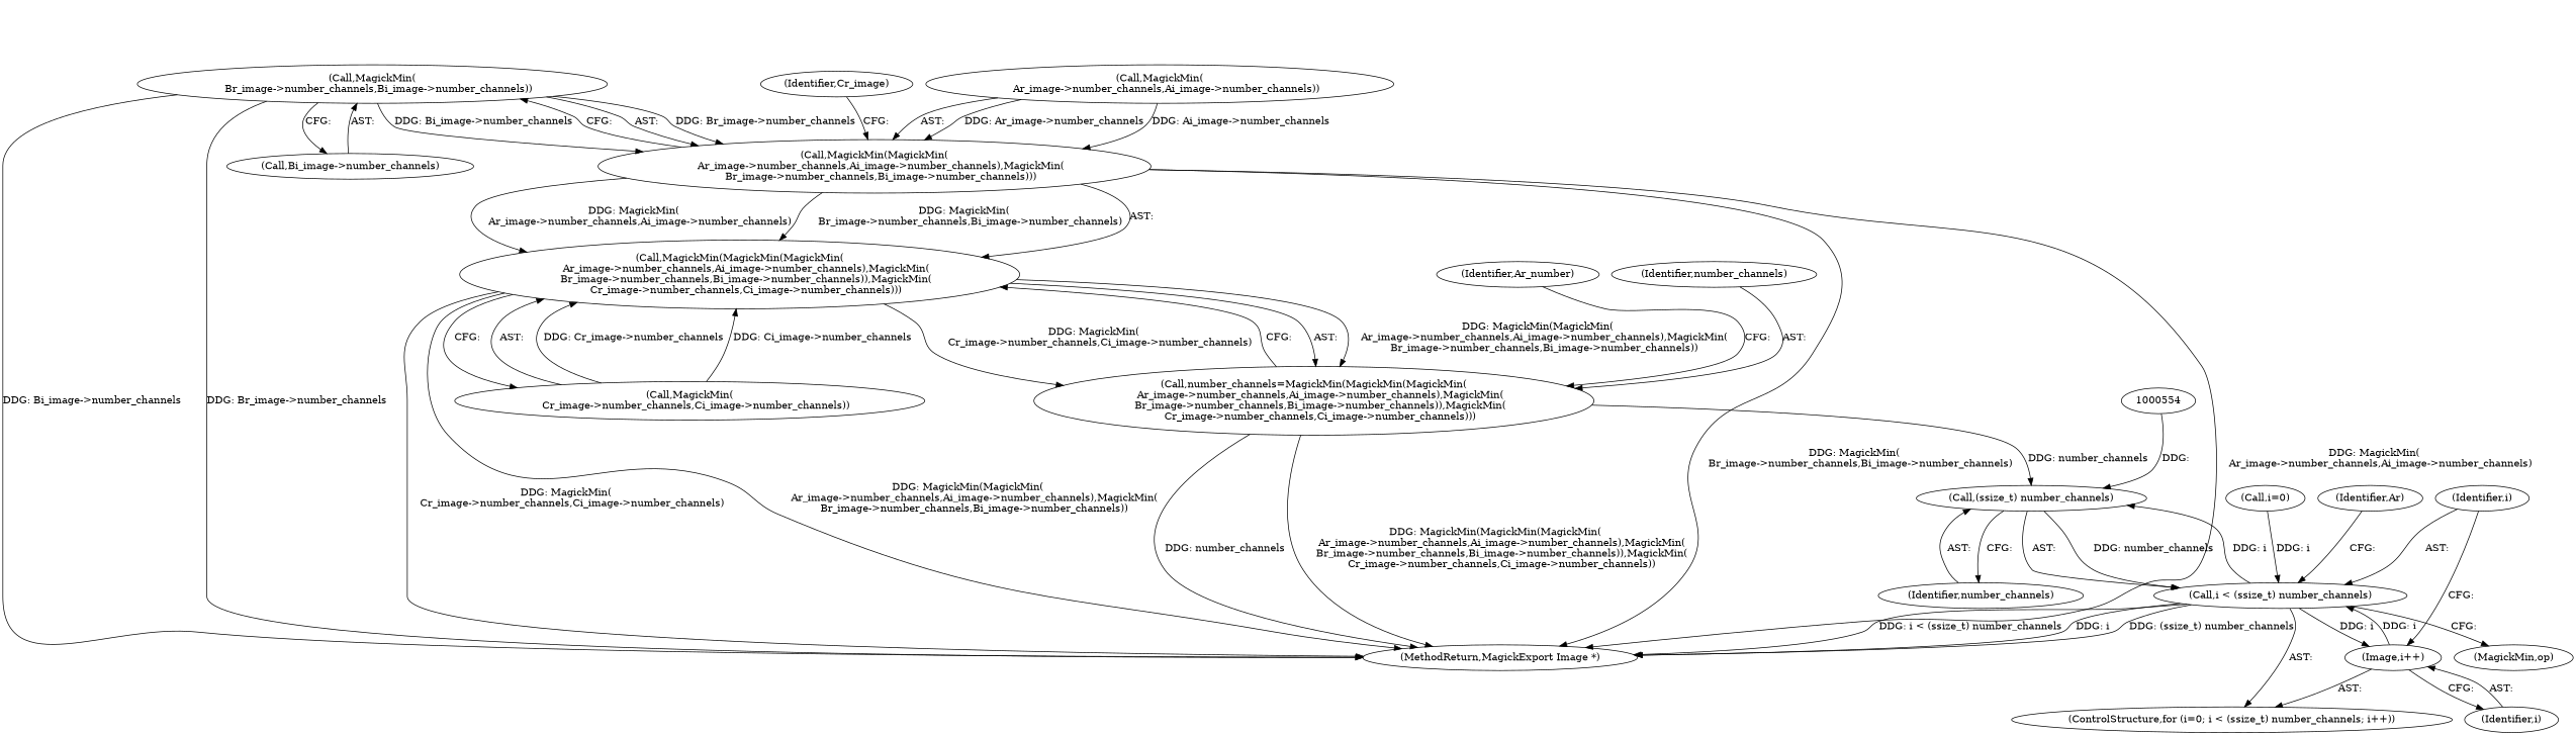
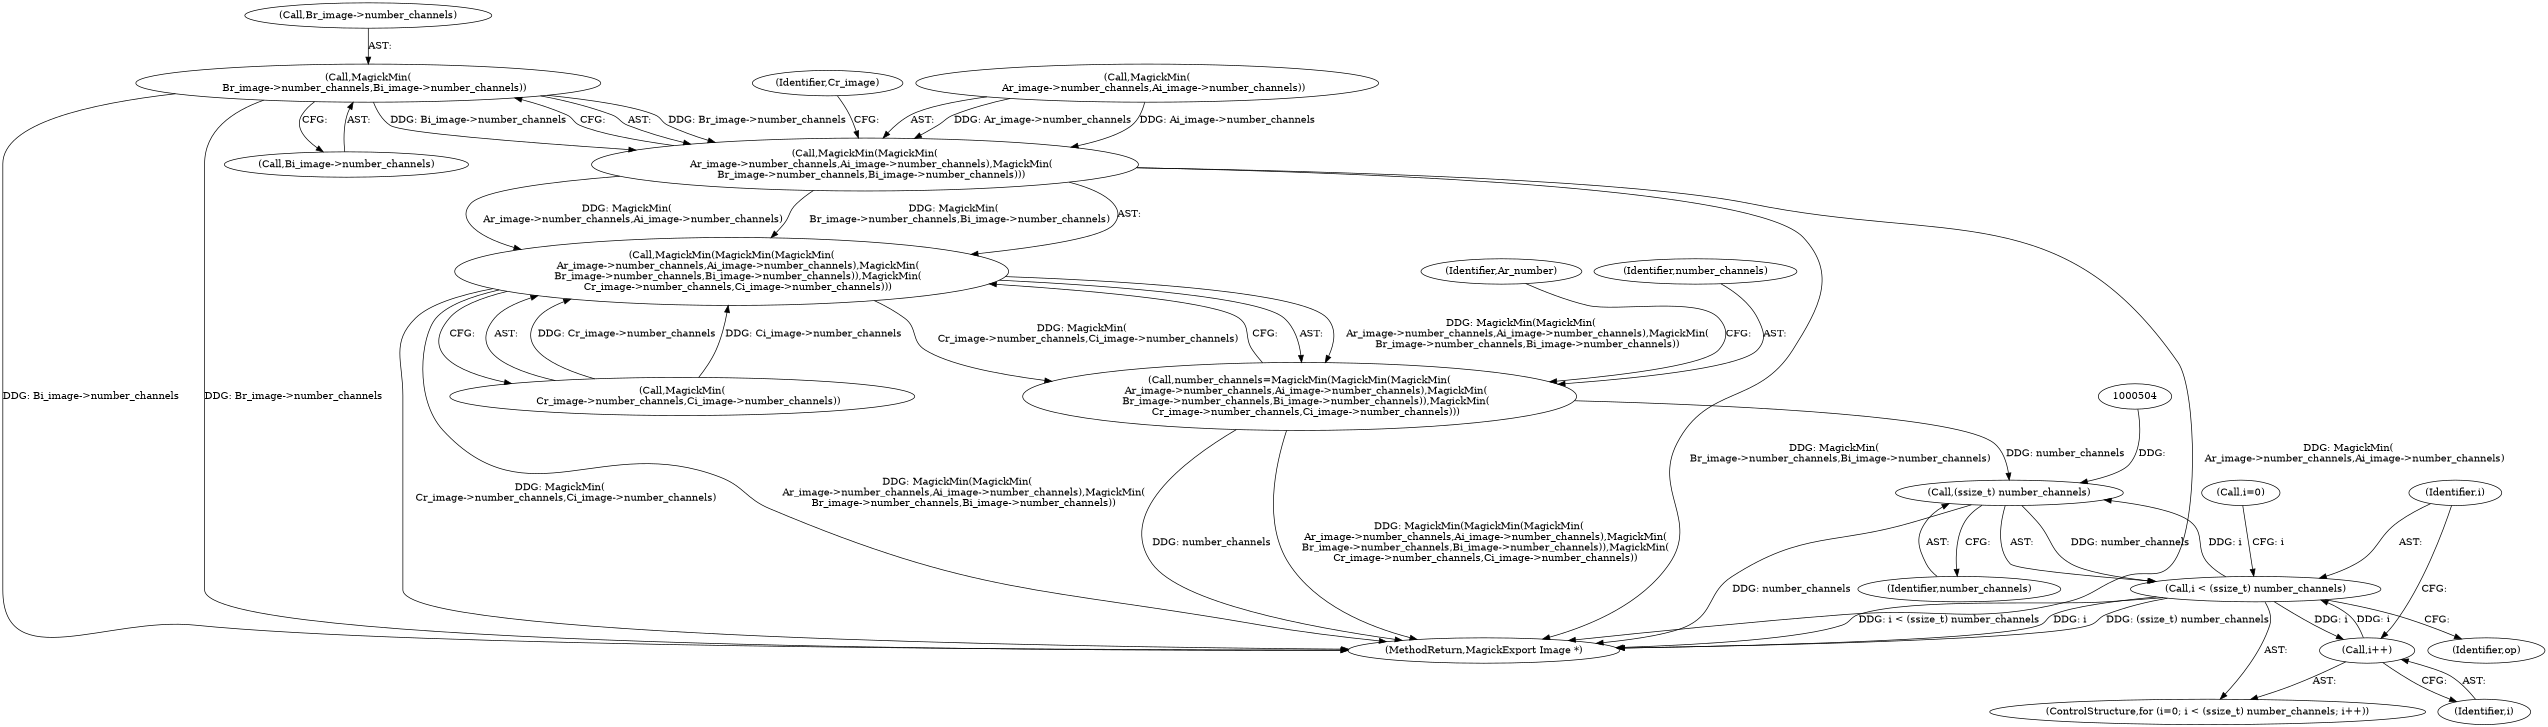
  digraph {
    n1 [label="(Call,MagickMin(\n    Br_image->number_channels,Bi_image->number_channels))"]
    n2 [label="(Call,MagickMin(MagickMin(\n    Ar_image->number_channels,Ai_image->number_channels),MagickMin(\n    Br_image->number_channels,Bi_image->number_channels)))"]
    n3 [label="(MethodReturn,MagickExport Image *)"]
    n4 [label="(Call,Bi_image->number_channels)"]
    n5 [label="(Call,MagickMin(MagickMin(MagickMin(\n    Ar_image->number_channels,Ai_image->number_channels),MagickMin(\n    Br_image->number_channels,Bi_image->number_channels)),MagickMin(\n    Cr_image->number_channels,Ci_image->number_channels)))"]
    n6 [label="(Call,number_channels=MagickMin(MagickMin(MagickMin(\n    Ar_image->number_channels,Ai_image->number_channels),MagickMin(\n    Br_image->number_channels,Bi_image->number_channels)),MagickMin(\n    Cr_image->number_channels,Ci_image->number_channels)))"]
    n7 [label="(Call,MagickMin(\n    Cr_image->number_channels,Ci_image->number_channels))"]
    n8 [label="(Call,(ssize_t) number_channels)"]
    n9 [label="(Call,i < (ssize_t) number_channels)"]
    n10 [label="(Identifier,number_channels)"]
-   n11 [label="(Image,i++)"]
+   n11 [label="(Call,i++)"]
    n12 [label="(ControlStructure,for (i=0; i < (ssize_t) number_channels; i++))"]
-   n13 [label="(MagickMin,op)"]
+   n13 [label="(Identifier,op)"]
    n14 [label="(Identifier,i)"]
    n15 [label="(Identifier,Cr_image)"]
    n16 [label="(Call,MagickMin(\n    Ar_image->number_channels,Ai_image->number_channels))"]
    n17 [label="(Call,i=0)"]
-   n18 [label="(Identifier,Ar)"]
    n19 [label="(Identifier,Ar_number)"]
    n20 [label="(Identifier,i)"]
    n21 [label="(Identifier,number_channels)"]
-   1000554
+   n22 [label="(Call,Br_image->number_channels)"]
+   1000554 [label=1000504]
    n1 -> n2 [label="AST: "]
    n1 -> n2 [label="DDG: Br_image->number_channels"]
    n1 -> n2 [label="DDG: Bi_image->number_channels"]
    n1 -> n3 [label="DDG: Bi_image->number_channels"]
    n1 -> n3 [label="DDG: Br_image->number_channels"]
    n1 -> n4 [label="CFG: "]
    n2 -> n1 [label="CFG: "]
    n2 -> n3 [label="DDG: MagickMin(\n    Br_image->number_channels,Bi_image->number_channels)"]
    n2 -> n3 [label="DDG: MagickMin(\n    Ar_image->number_channels,Ai_image->number_channels)"]
    n2 -> n5 [label="AST: "]
    n2 -> n5 [label="DDG: MagickMin(\n    Ar_image->number_channels,Ai_image->number_channels)"]
    n2 -> n5 [label="DDG: MagickMin(\n    Br_image->number_channels,Bi_image->number_channels)"]
    n4 -> n1 [label="AST: "]
    n5 -> n3 [label="DDG: MagickMin(\n    Cr_image->number_channels,Ci_image->number_channels)"]
    n5 -> n3 [label="DDG: MagickMin(MagickMin(\n    Ar_image->number_channels,Ai_image->number_channels),MagickMin(\n    Br_image->number_channels,Bi_image->number_channels))"]
    n5 -> n6 [label="AST: "]
    n5 -> n6 [label="DDG: MagickMin(MagickMin(\n    Ar_image->number_channels,Ai_image->number_channels),MagickMin(\n    Br_image->number_channels,Bi_image->number_channels))"]
    n5 -> n6 [label="DDG: MagickMin(\n    Cr_image->number_channels,Ci_image->number_channels)"]
    n5 -> n7 [label="CFG: "]
    n6 -> n3 [label="DDG: MagickMin(MagickMin(MagickMin(\n    Ar_image->number_channels,Ai_image->number_channels),MagickMin(\n    Br_image->number_channels,Bi_image->number_channels)),MagickMin(\n    Cr_image->number_channels,Ci_image->number_channels))"]
    n6 -> n3 [label="DDG: number_channels"]
    n6 -> n5 [label="CFG: "]
    n6 -> n8 [label="DDG: number_channels"]
    n7 -> n5 [label="AST: "]
    n7 -> n5 [label="DDG: Cr_image->number_channels"]
    n7 -> n5 [label="DDG: Ci_image->number_channels"]
+   n8 -> n3 [label="DDG: number_channels"]
    n8 -> n9 [label="AST: "]
    n8 -> n9 [label="DDG: number_channels"]
    n8 -> n10 [label="CFG: "]
    n9 -> n3 [label="DDG: (ssize_t) number_channels"]
    n9 -> n3 [label="DDG: i < (ssize_t) number_channels"]
    n9 -> n3 [label="DDG: i"]
    n9 -> n8 [label="DDG: i"]
    n9 -> n11 [label="DDG: i"]
    n9 -> n12 [label="AST: "]
    n9 -> n13 [label="CFG: "]
    n10 -> n8 [label="AST: "]
    n11 -> n9 [label="DDG: i"]
    n11 -> n12 [label="AST: "]
    n11 -> n14 [label="CFG: "]
    n14 -> n11 [label="AST: "]
    n15 -> n2 [label="CFG: "]
    n16 -> n2 [label="AST: "]
    n16 -> n2 [label="DDG: Ar_image->number_channels"]
    n16 -> n2 [label="DDG: Ai_image->number_channels"]
-   n17 -> n9 [label="DDG: i"]
-   n18 -> n9 [label="CFG: "]
+   n17 -> n9 [label="CFG: i"]
    n19 -> n6 [label="CFG: "]
    n20 -> n9 [label="AST: "]
    n20 -> n11 [label="CFG: "]
    n21 -> n6 [label="AST: "]
+   n22 -> n1 [label="AST: "]
    1000554 -> n8 [label="DDG: "]
  }
